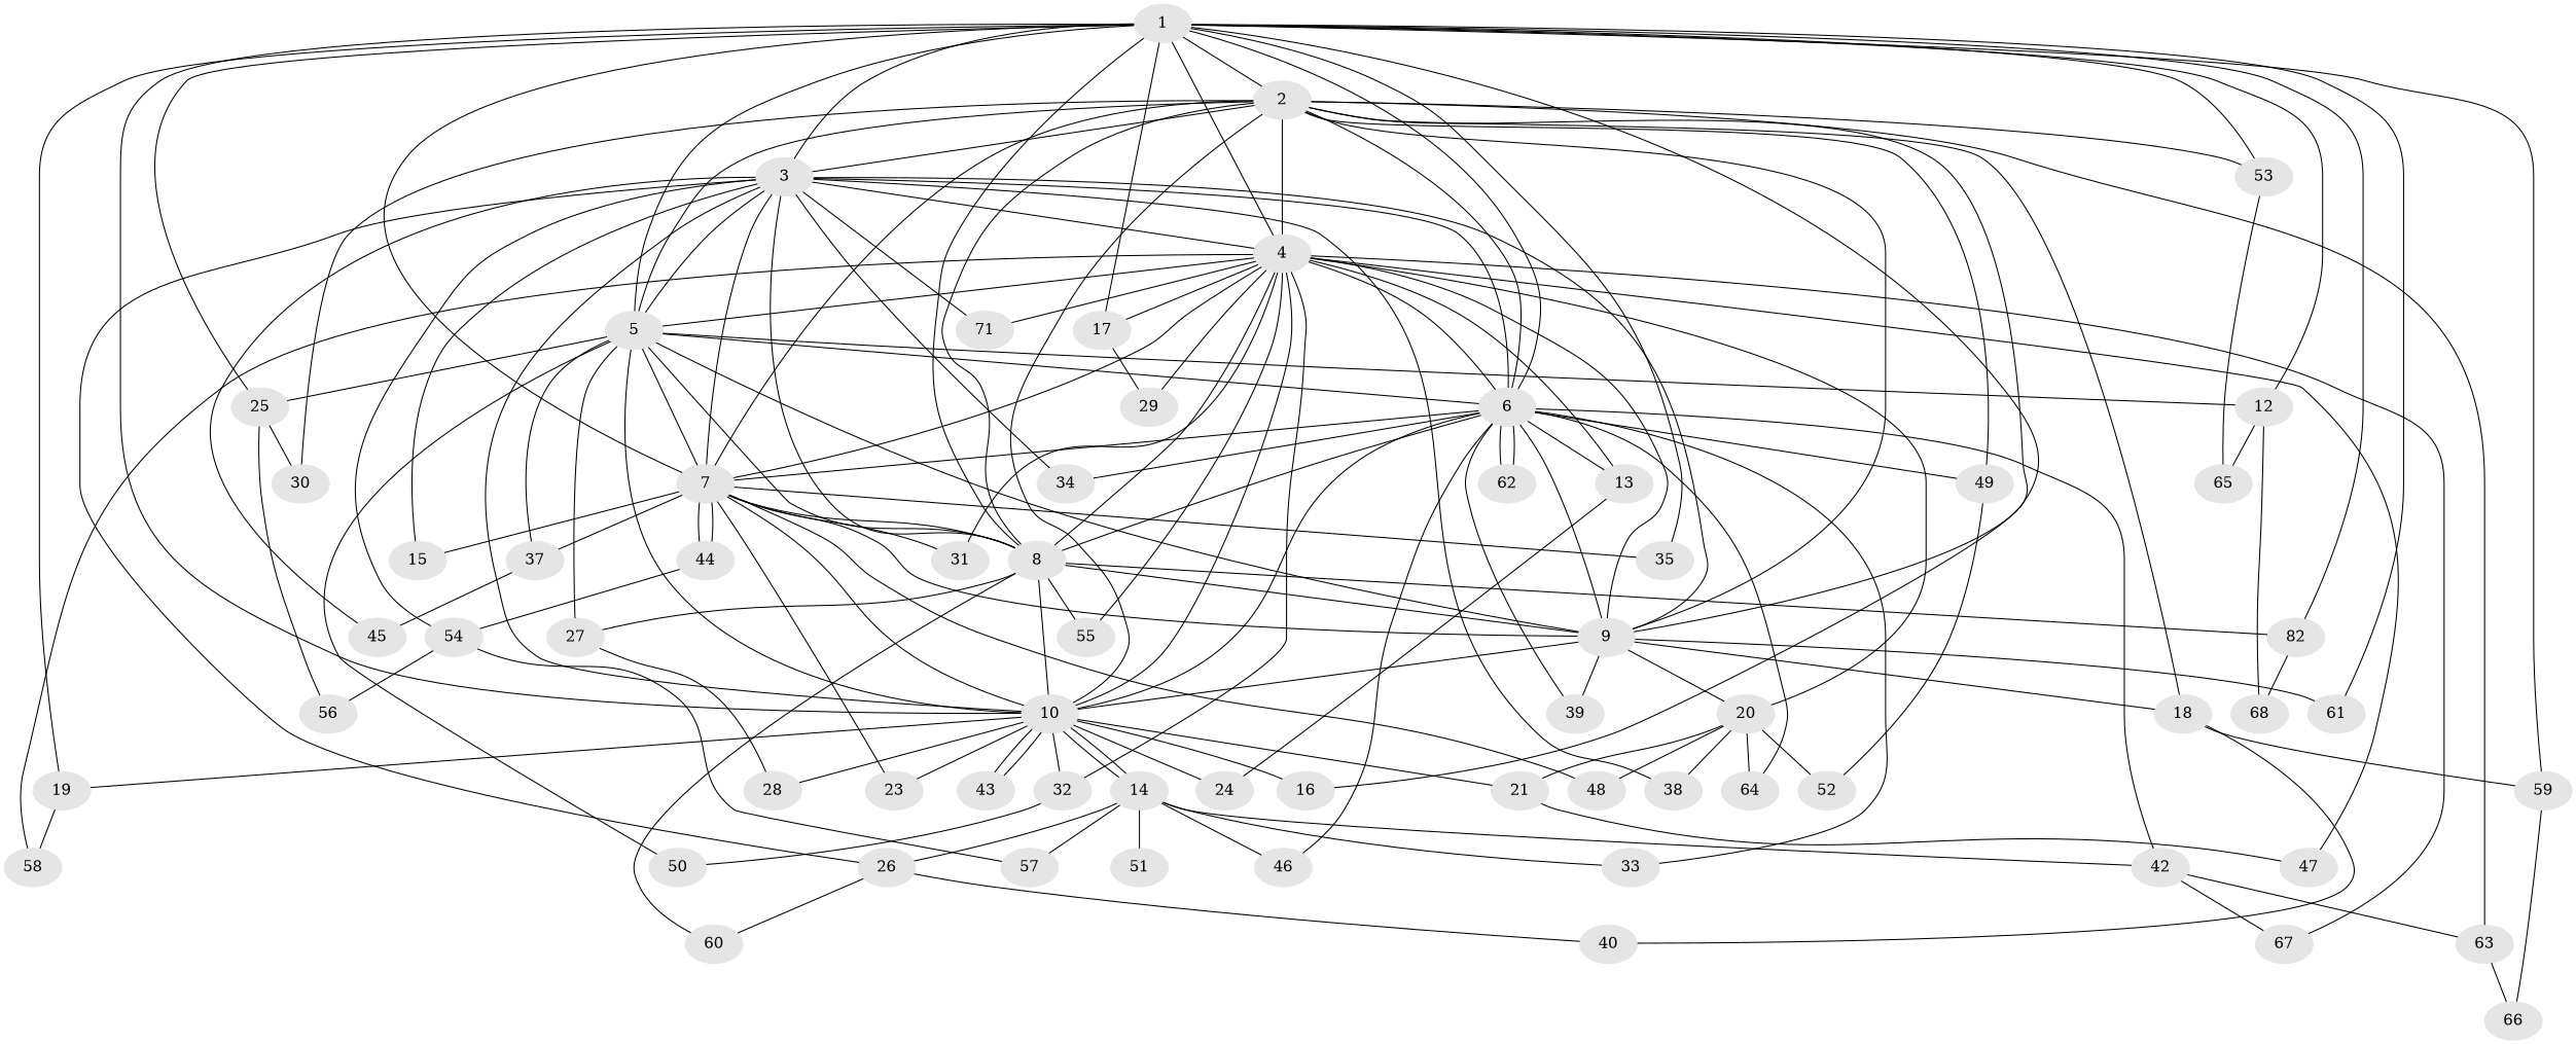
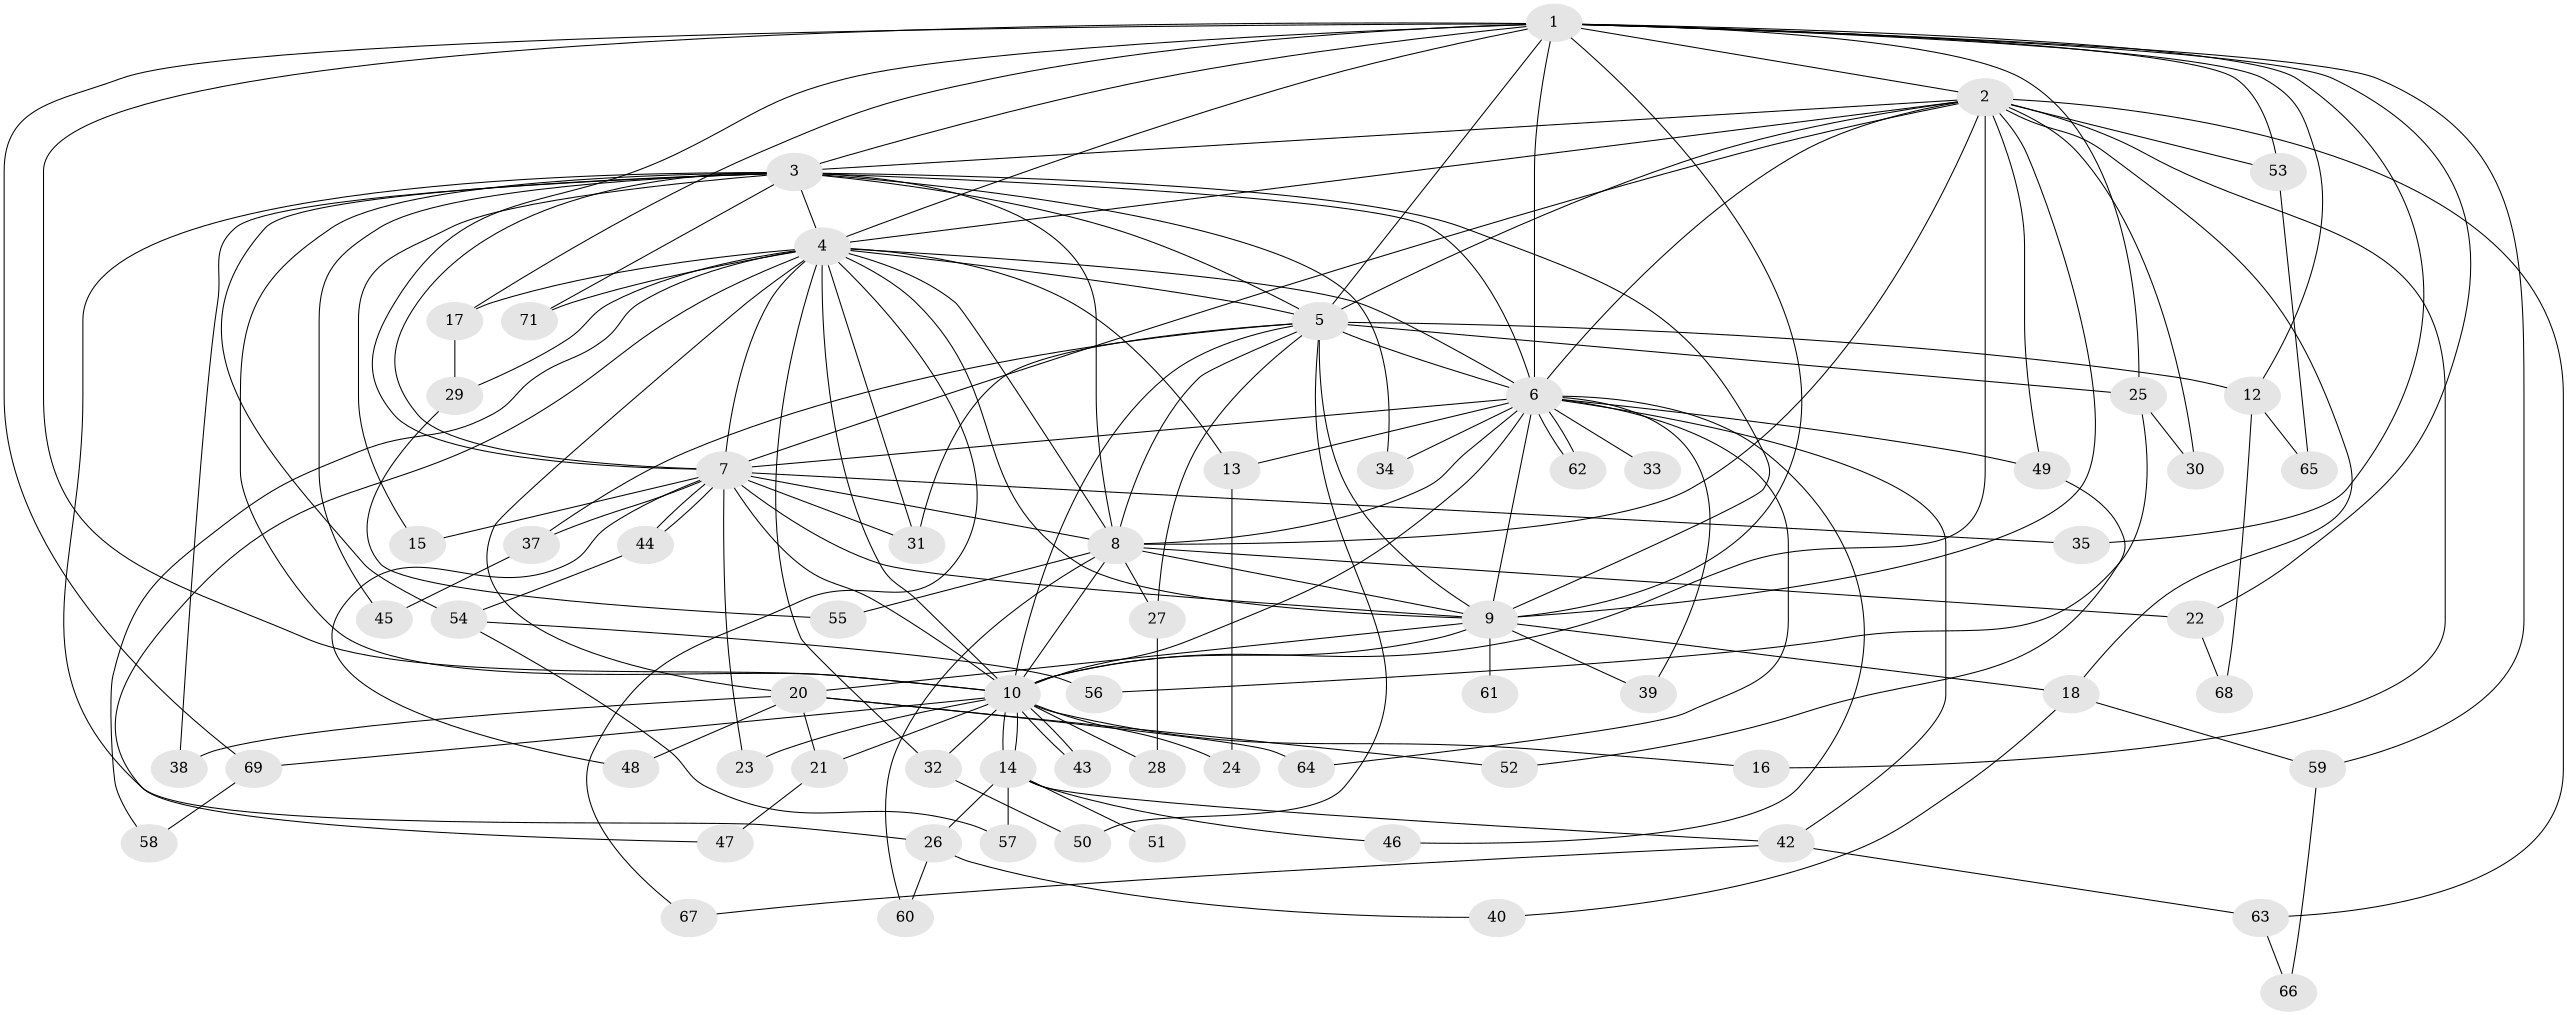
  graph {
    node [color=gray90 style=filled]
    1
    2
    3
    4
    5
    6
    7
    8
    9
    10
    17
-   19
-   22 [label=82]
+   19 [label=69]
+   22
    25
    35
    53
    59
    61
    12
    16
    18
    30
    49
    63
    15
    26
    34
    38
    n29 [label=71]
    45
    54
    13
    20
    29
    31
    32
    47
    55
    58
    67
    27
    37
    50
    33
    39
    42
    46
    62
    64
    23
    44
    48
    60
    14
    21
    24
    28
    43
    68
    56
    65
    66
    40
    52
    57
    51
    1 -- 2
    1 -- 3
    1 -- 4
    1 -- 5
    1 -- 6
    1 -- 7
-   1 -- 8
    1 -- 9
    1 -- 10
    1 -- 17
    1 -- 19
    1 -- 22
    1 -- 25
    1 -- 35
    1 -- 53
    1 -- 59
-   1 -- 61
    1 -- 12
    2 -- 3
    2 -- 4
    2 -- 5
    2 -- 6
    2 -- 7
    2 -- 8
    2 -- 9
    2 -- 10
    2 -- 53
    2 -- 16
    2 -- 18
    2 -- 30
    2 -- 49
    2 -- 63
    3 -- 4
    3 -- 5
    3 -- 6
    3 -- 7
    3 -- 8
    3 -- 9
    3 -- 10
    3 -- 15
    3 -- 26
    3 -- 34
    3 -- 38
    3 -- n29
    3 -- 45
    3 -- 54
    4 -- 5
    4 -- 6
    4 -- 7
    4 -- 8
    4 -- 9
    4 -- 10
    4 -- 17
    4 -- n29
    4 -- 13
    4 -- 20
    4 -- 29
    4 -- 31
    4 -- 32
    4 -- 47
-   4 -- 55
+   29 -- 55
    4 -- 58
    4 -- 67
    5 -- 6
-   5 -- 7
+   5 -- 31
    5 -- 8
    5 -- 9
    5 -- 10
    5 -- 25
    5 -- 12
    5 -- 27
    5 -- 37
    5 -- 50
    6 -- 7
    6 -- 8
    6 -- 9
    6 -- 10
    6 -- 49
    6 -- 34
    6 -- 13
    6 -- 33
    6 -- 39
    6 -- 42
    6 -- 46
    6 -- 62
    6 -- 62
    6 -- 64
    7 -- 8
    7 -- 9
    7 -- 10
    7 -- 35
    7 -- 15
    7 -- 31
    7 -- 37
    7 -- 23
    7 -- 44
    7 -- 44
    7 -- 48
    8 -- 9
    8 -- 10
    8 -- 22
    8 -- 55
    8 -- 27
    8 -- 60
    9 -- 10
    9 -- 61
    9 -- 18
    9 -- 20
    9 -- 39
    10 -- 19
    10 -- 16
    10 -- 32
    10 -- 23
    10 -- 14
    10 -- 14
    10 -- 21
    10 -- 24
    10 -- 28
    10 -- 43
    10 -- 43
    17 -- 29
    19 -- 58
    22 -- 68
    25 -- 30
    25 -- 56
    53 -- 65
    59 -- 66
    12 -- 68
    12 -- 65
    18 -- 59
    18 -- 40
    49 -- 52
    63 -- 66
    26 -- 60
    26 -- 40
    54 -- 56
    54 -- 57
    13 -- 24
    20 -- 38
    20 -- 64
    20 -- 48
    20 -- 21
    20 -- 52
    32 -- 50
    27 -- 28
    37 -- 45
    42 -- 63
    42 -- 67
    44 -- 54
    14 -- 26
-   14 -- 33
    14 -- 42
    14 -- 46
    14 -- 57
    14 -- 51
    21 -- 47
  }
